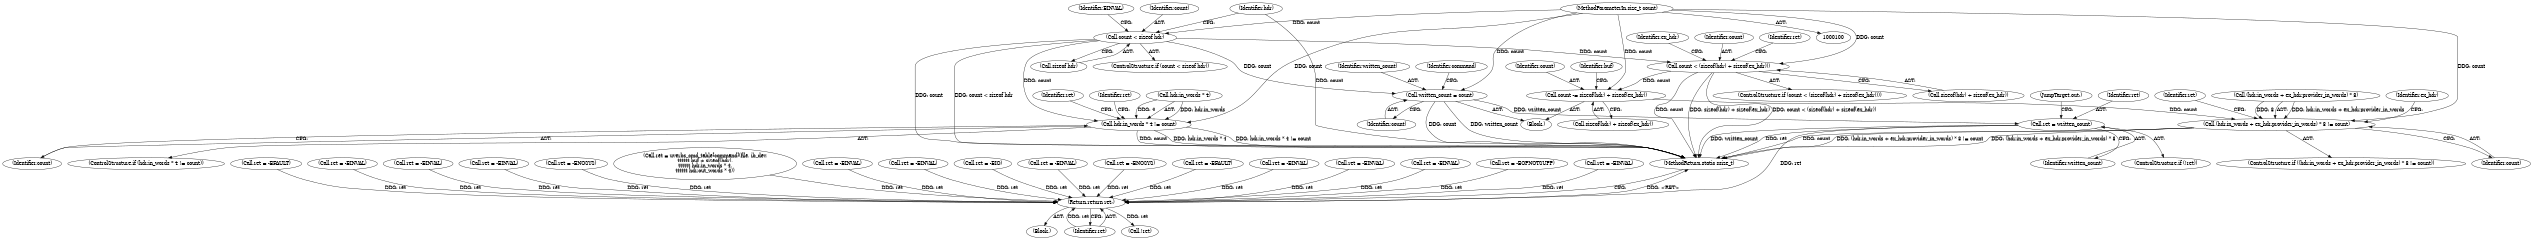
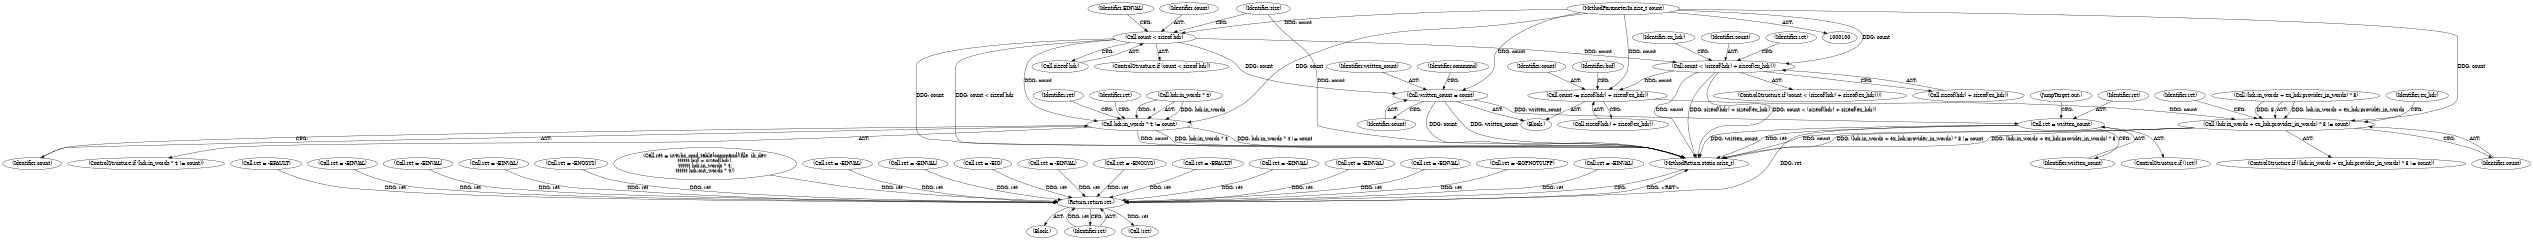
  digraph {
    n1 [label="(Call,count < sizeof hdr)"]
    n2 [label="(Call,hdr.in_words * 4 != count)"]
    n3 [label="(Call,written_count = count)"]
    n4 [label="(Call,count < (sizeof(hdr) + sizeof(ex_hdr)))"]
    n5 [label="(Call,sizeof hdr)"]
    n6 [label="(MethodReturn,static ssize_t)"]
    n7 [label="(ControlStructure,if (count < sizeof hdr))"]
    n8 [label="(ControlStructure,if (hdr.in_words * 4 != count))"]
    n9 [label="(Identifier,count)"]
    n10 [label="(Call,ret = written_count)"]
    n11 [label="(Block,)"]
    n12 [label="(Identifier,count)"]
    n13 [label="(Call,count -= sizeof(hdr) + sizeof(ex_hdr))"]
    n14 [label="(ControlStructure,if (count < (sizeof(hdr) + sizeof(ex_hdr))))"]
    n15 [label="(Call,sizeof(hdr) + sizeof(ex_hdr))"]
    n16 [label="(Return,return ret;)"]
    n17 [label="(MethodParameterIn,size_t count)"]
    n18 [label="(Call,(hdr.in_words + ex_hdr.provider_in_words) * 8 != count)"]
    1000100
    n20 [label="(Call,sizeof(hdr) + sizeof(ex_hdr))"]
    n21 [label="(ControlStructure,if ((hdr.in_words + ex_hdr.provider_in_words) * 8 != count))"]
    n22 [label="(Identifier,count)"]
    n23 [label="(Identifier,written_count)"]
    n24 [label="(ControlStructure,if (!ret))"]
    n25 [label="(Block,)"]
    n26 [label="(Identifier,ret)"]
    n27 [label="(Call,!ret)"]
    n28 [label="(Call,ret = -EFAULT)"]
    n29 [label="(JumpTarget,out:)"]
    n30 [label="(Call,ret = -EINVAL)"]
    n31 [label="(Call,ret = -EINVAL)"]
    n32 [label="(Identifier,ret)"]
    n33 [label="(Identifier,ret)"]
    n34 [label="(Identifier,ret)"]
    n35 [label="(Call,ret = -EINVAL)"]
    n36 [label="(Call,ret = -ENOSYS)"]
    n37 [label="(Call,ret = uverbs_cmd_table[command](file, ib_dev,\n\t\t\t\t\t\t buf + sizeof(hdr),\n\t\t\t\t\t\t hdr.in_words * 4,\n\t\t\t\t\t\t hdr.out_words * 4))"]
    n38 [label="(Identifier,written_count)"]
    n39 [label="(Identifier,count)"]
    n40 [label="(Call,ret = -EINVAL)"]
    n41 [label="(Call,ret = -EINVAL)"]
    n42 [label="(Call,hdr.in_words * 4)"]
    n43 [label="(Call,ret = -EIO)"]
    n44 [label="(Identifier,command)"]
    n45 [label="(Call,ret = -EINVAL)"]
    n46 [label="(Identifier,ret)"]
    n47 [label="(Call,ret = -ENOSYS)"]
    n48 [label="(Call,ret = -EFAULT)"]
    n49 [label="(Call,ret = -EINVAL)"]
    n50 [label="(Identifier,count)"]
    n51 [label="(Call,(hdr.in_words + ex_hdr.provider_in_words) * 8)"]
    n52 [label="(Identifier,ex_hdr)"]
    n53 [label="(Identifier,EINVAL)"]
    n54 [label="(Call,ret = -EINVAL)"]
    n55 [label="(Call,ret = -EINVAL)"]
    n56 [label="(Identifier,ex_hdr)"]
    n57 [label="(Identifier,count)"]
    n58 [label="(Identifier,buf)"]
    n59 [label="(Call,ret = -EOPNOTSUPP)"]
-   n60 [label="(Identifier,hdr)"]
+   n60 [label="(Identifier,size)"]
    n61 [label="(Identifier,ret)"]
    n62 [label="(Call,ret = -EINVAL)"]
    n1 -> n2 [label="DDG: count"]
    n1 -> n3 [label="DDG: count"]
    n1 -> n4 [label="DDG: count"]
    n1 -> n5 [label="CFG: "]
    n1 -> n6 [label="DDG: count < sizeof hdr"]
    n1 -> n6 [label="DDG: count"]
    n1 -> n7 [label="AST: "]
    n2 -> n6 [label="DDG: hdr.in_words * 4 != count"]
    n2 -> n6 [label="DDG: count"]
    n2 -> n6 [label="DDG: hdr.in_words * 4"]
    n2 -> n8 [label="AST: "]
    n2 -> n9 [label="CFG: "]
    n3 -> n6 [label="DDG: written_count"]
    n3 -> n6 [label="DDG: count"]
    n3 -> n10 [label="DDG: written_count"]
    n3 -> n11 [label="AST: "]
    n3 -> n12 [label="CFG: "]
    n4 -> n6 [label="DDG: count < (sizeof(hdr) + sizeof(ex_hdr))"]
    n4 -> n6 [label="DDG: count"]
    n4 -> n6 [label="DDG: sizeof(hdr) + sizeof(ex_hdr)"]
    n4 -> n13 [label="DDG: count"]
    n4 -> n14 [label="AST: "]
    n4 -> n15 [label="CFG: "]
    n5 -> n1 [label="AST: "]
    n6 -> n16 [label="CFG: "]
    n9 -> n2 [label="AST: "]
    n10 -> n6 [label="DDG: written_count"]
    n10 -> n6 [label="DDG: ret"]
    n10 -> n16 [label="DDG: ret"]
    n10 -> n23 [label="CFG: "]
    n10 -> n24 [label="AST: "]
    n12 -> n3 [label="AST: "]
    n13 -> n11 [label="AST: "]
    n13 -> n18 [label="DDG: count"]
    n13 -> n20 [label="CFG: "]
    n15 -> n4 [label="AST: "]
    n16 -> n6 [label="DDG: <RET>"]
    n16 -> n25 [label="AST: "]
    n16 -> n26 [label="CFG: "]
    n16 -> n27 [label="DDG: ret"]
    n17 -> n1 [label="DDG: count"]
    n17 -> n2 [label="DDG: count"]
    n17 -> n3 [label="DDG: count"]
    n17 -> n4 [label="DDG: count"]
    n17 -> n13 [label="DDG: count"]
    n17 -> n18 [label="DDG: count"]
    n17 -> 1000100 [label="AST: "]
    n18 -> n6 [label="DDG: (hdr.in_words + ex_hdr.provider_in_words) * 8"]
    n18 -> n6 [label="DDG: count"]
    n18 -> n6 [label="DDG: (hdr.in_words + ex_hdr.provider_in_words) * 8 != count"]
    n18 -> n21 [label="AST: "]
    n18 -> n22 [label="CFG: "]
    n20 -> n13 [label="AST: "]
    n22 -> n18 [label="AST: "]
    n23 -> n10 [label="AST: "]
    n26 -> n16 [label="AST: "]
    n26 -> n16 [label="DDG: ret"]
    n28 -> n16 [label="DDG: ret"]
    n29 -> n10 [label="CFG: "]
    n30 -> n16 [label="DDG: ret"]
    n31 -> n16 [label="DDG: ret"]
    n32 -> n2 [label="CFG: "]
    n33 -> n18 [label="CFG: "]
    n34 -> n2 [label="CFG: "]
    n35 -> n16 [label="DDG: ret"]
    n36 -> n16 [label="DDG: ret"]
    n37 -> n16 [label="DDG: ret"]
    n38 -> n3 [label="AST: "]
    n39 -> n13 [label="AST: "]
    n40 -> n16 [label="DDG: ret"]
    n41 -> n16 [label="DDG: ret"]
    n42 -> n2 [label="AST: "]
    n42 -> n2 [label="DDG: hdr.in_words"]
    n42 -> n2 [label="DDG: 4"]
    n43 -> n16 [label="DDG: ret"]
    n44 -> n3 [label="CFG: "]
    n45 -> n16 [label="DDG: ret"]
    n46 -> n10 [label="AST: "]
    n47 -> n16 [label="DDG: ret"]
    n48 -> n16 [label="DDG: ret"]
    n49 -> n16 [label="DDG: ret"]
    n50 -> n1 [label="AST: "]
    n51 -> n18 [label="AST: "]
    n51 -> n18 [label="DDG: hdr.in_words + ex_hdr.provider_in_words"]
    n51 -> n18 [label="DDG: 8"]
    n52 -> n18 [label="CFG: "]
    n53 -> n1 [label="CFG: "]
    n54 -> n16 [label="DDG: ret"]
    n55 -> n16 [label="DDG: ret"]
    n56 -> n4 [label="CFG: "]
    n57 -> n4 [label="AST: "]
    n58 -> n13 [label="CFG: "]
    n59 -> n16 [label="DDG: ret"]
    n60 -> n1 [label="CFG: "]
    n60 -> n6 [label="DDG: count"]
    n61 -> n4 [label="CFG: "]
    n62 -> n16 [label="DDG: ret"]
  }
